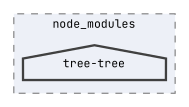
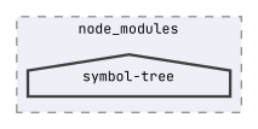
  digraph {
    compound=true
    rankdir=LR
    fontname="JetBrains Mono"
-   n1 [color=grey25 fillcolor="#edf0f7" fontname="JetBrains Mono" fontsize=10 height=0.2 label="tree-tree" shape=house style="filled,bold" width=0.4]
+   n1 [color=grey25 fillcolor="#edf0f7" fontname="JetBrains Mono" fontsize=10 height=0.2 label="symbol-tree" shape=house style="filled,bold" width=0.4]
    subgraph cluster_1 {
      bgcolor="#edf0f7"
      fontsize=10
      label=node_modules
      pencolor=grey50
      style="filled,dashed"
      n1
    }
  }
